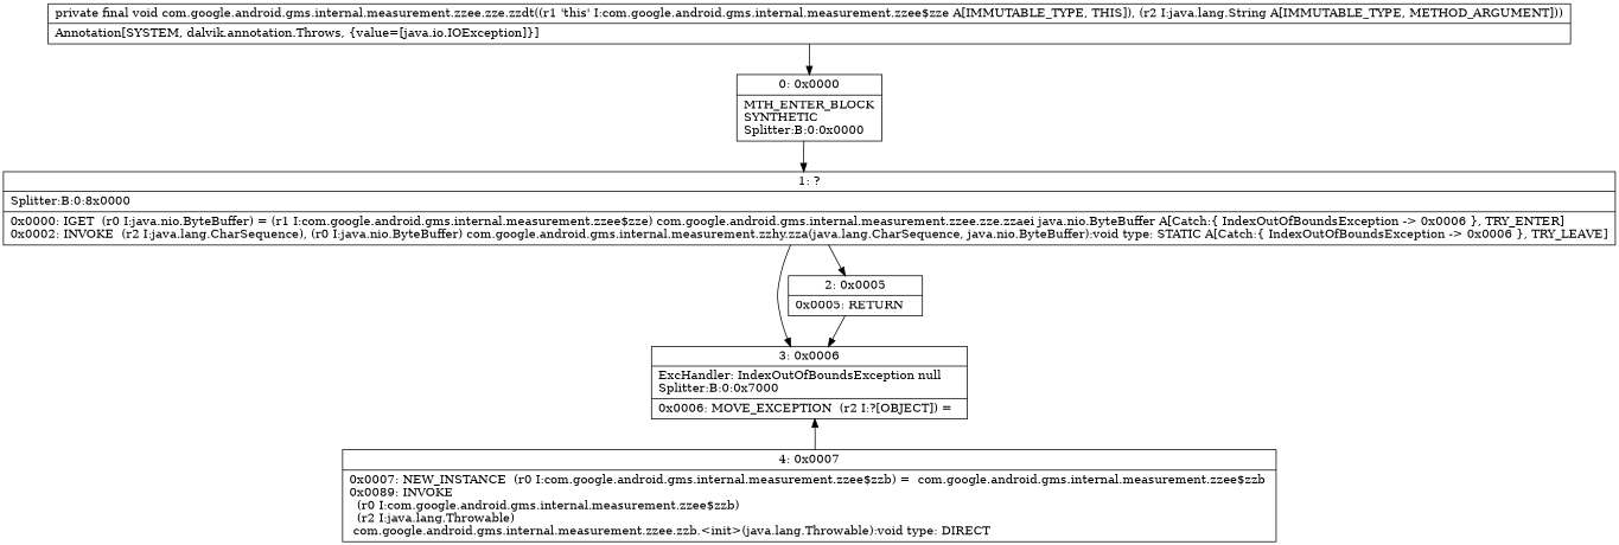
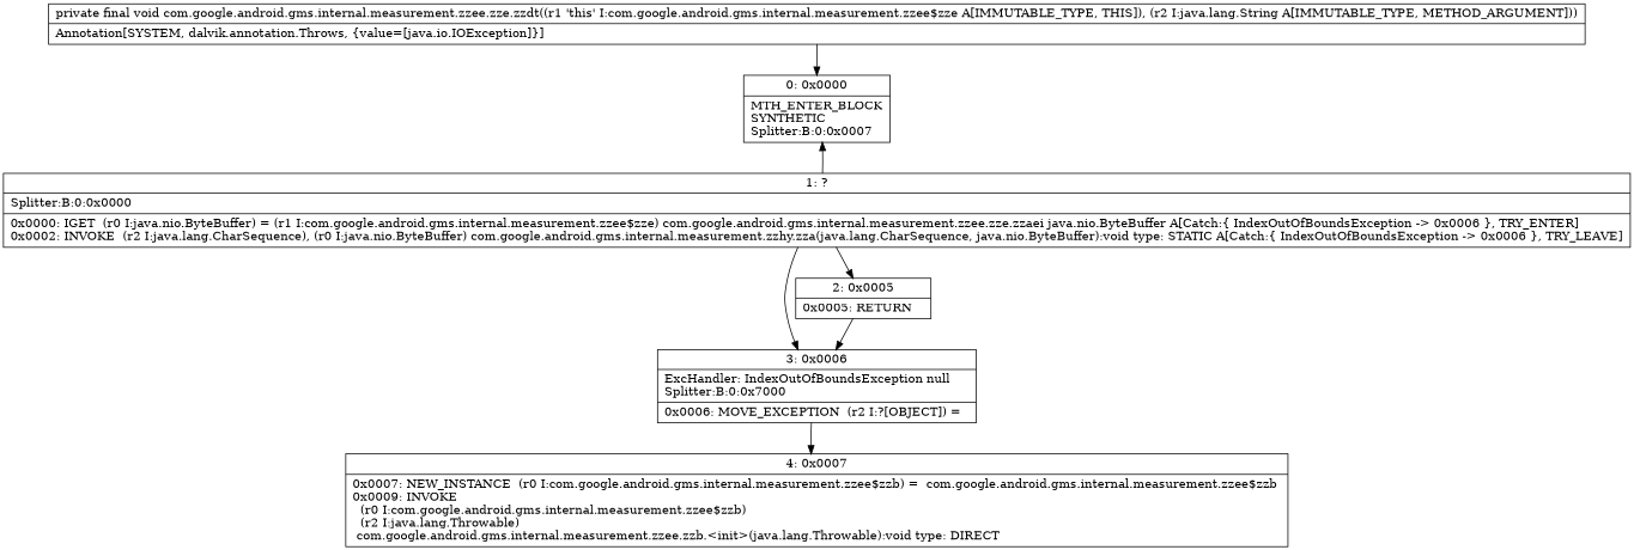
  digraph {
    node [shape=record]
-   n1 [label="{0\:\ 0x0000|MTH_ENTER_BLOCK\lSYNTHETIC\lSplitter:B:0:0x0000\l}"]
-   n2 [label="{1\:\ ?|Splitter:B:0:8x0000\l|0x0000: IGET  (r0 I:java.nio.ByteBuffer) = (r1 I:com.google.android.gms.internal.measurement.zzee$zze) com.google.android.gms.internal.measurement.zzee.zze.zzaei java.nio.ByteBuffer A[Catch:\{ IndexOutOfBoundsException \-\> 0x0006 \}, TRY_ENTER]\l0x0002: INVOKE  (r2 I:java.lang.CharSequence), (r0 I:java.nio.ByteBuffer) com.google.android.gms.internal.measurement.zzhy.zza(java.lang.CharSequence, java.nio.ByteBuffer):void type: STATIC A[Catch:\{ IndexOutOfBoundsException \-\> 0x0006 \}, TRY_LEAVE]\l}"]
+   n1 [label="{0\:\ 0x0000|MTH_ENTER_BLOCK\lSYNTHETIC\lSplitter:B:0:0x0007\l}"]
+   n2 [label="{1\:\ ?|Splitter:B:0:0x0000\l|0x0000: IGET  (r0 I:java.nio.ByteBuffer) = (r1 I:com.google.android.gms.internal.measurement.zzee$zze) com.google.android.gms.internal.measurement.zzee.zze.zzaei java.nio.ByteBuffer A[Catch:\{ IndexOutOfBoundsException \-\> 0x0006 \}, TRY_ENTER]\l0x0002: INVOKE  (r2 I:java.lang.CharSequence), (r0 I:java.nio.ByteBuffer) com.google.android.gms.internal.measurement.zzhy.zza(java.lang.CharSequence, java.nio.ByteBuffer):void type: STATIC A[Catch:\{ IndexOutOfBoundsException \-\> 0x0006 \}, TRY_LEAVE]\l}"]
    n3 [label="{3\:\ 0x0006|ExcHandler: IndexOutOfBoundsException null\lSplitter:B:0:0x7000\l|0x0006: MOVE_EXCEPTION  (r2 I:?[OBJECT]) =  \l}"]
    n4 [label="{2\:\ 0x0005|0x0005: RETURN   \l}"]
-   n5 [label="{4\:\ 0x0007|0x0007: NEW_INSTANCE  (r0 I:com.google.android.gms.internal.measurement.zzee$zzb) =  com.google.android.gms.internal.measurement.zzee$zzb \l0x0089: INVOKE  \l  (r0 I:com.google.android.gms.internal.measurement.zzee$zzb)\l  (r2 I:java.lang.Throwable)\l com.google.android.gms.internal.measurement.zzee.zzb.\<init\>(java.lang.Throwable):void type: DIRECT \l}"]
+   n5 [label="{4\:\ 0x0007|0x0007: NEW_INSTANCE  (r0 I:com.google.android.gms.internal.measurement.zzee$zzb) =  com.google.android.gms.internal.measurement.zzee$zzb \l0x0009: INVOKE  \l  (r0 I:com.google.android.gms.internal.measurement.zzee$zzb)\l  (r2 I:java.lang.Throwable)\l com.google.android.gms.internal.measurement.zzee.zzb.\<init\>(java.lang.Throwable):void type: DIRECT \l}"]
    n6 [label="{private final void com.google.android.gms.internal.measurement.zzee.zze.zzdt((r1 'this' I:com.google.android.gms.internal.measurement.zzee$zze A[IMMUTABLE_TYPE, THIS]), (r2 I:java.lang.String A[IMMUTABLE_TYPE, METHOD_ARGUMENT]))  | Annotation[SYSTEM, dalvik.annotation.Throws, \{value=[java.io.IOException]\}]\l}"]
-   n1 -> n2
+   n2 -> n1
    n2 -> n3
    n2 -> n4
-   n5 -> n3
+   n3 -> n5
    n4 -> n3
    n6 -> n1
  }
